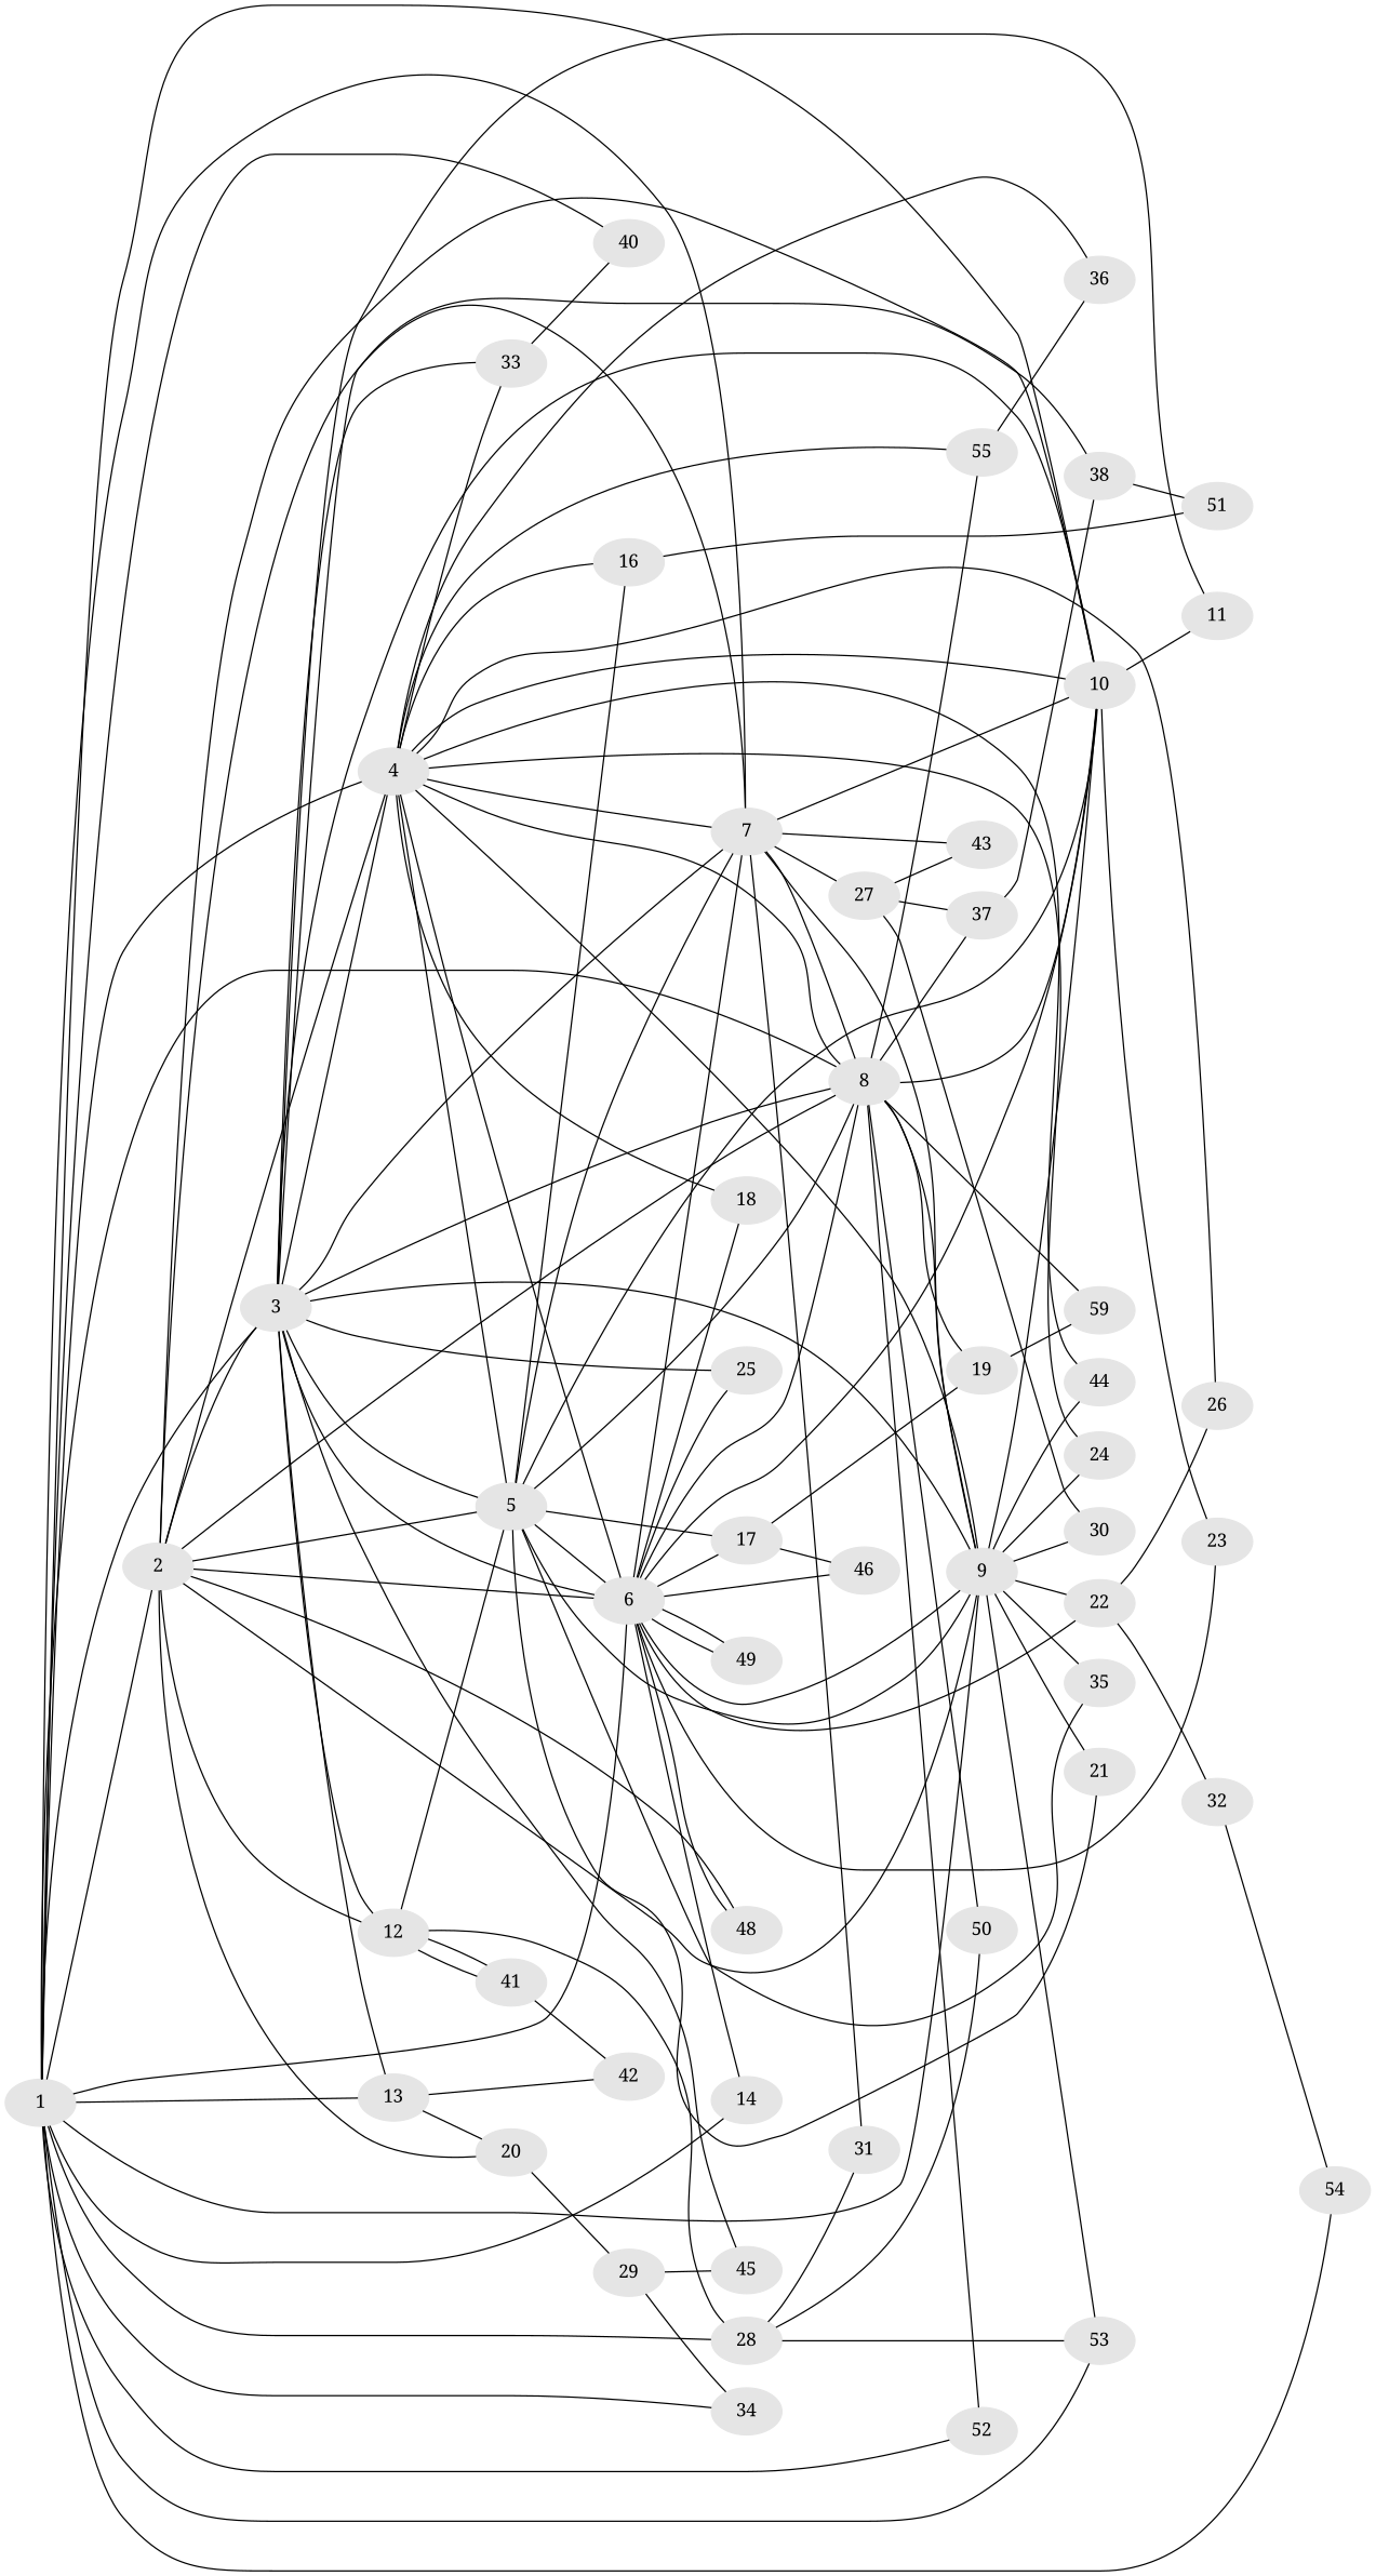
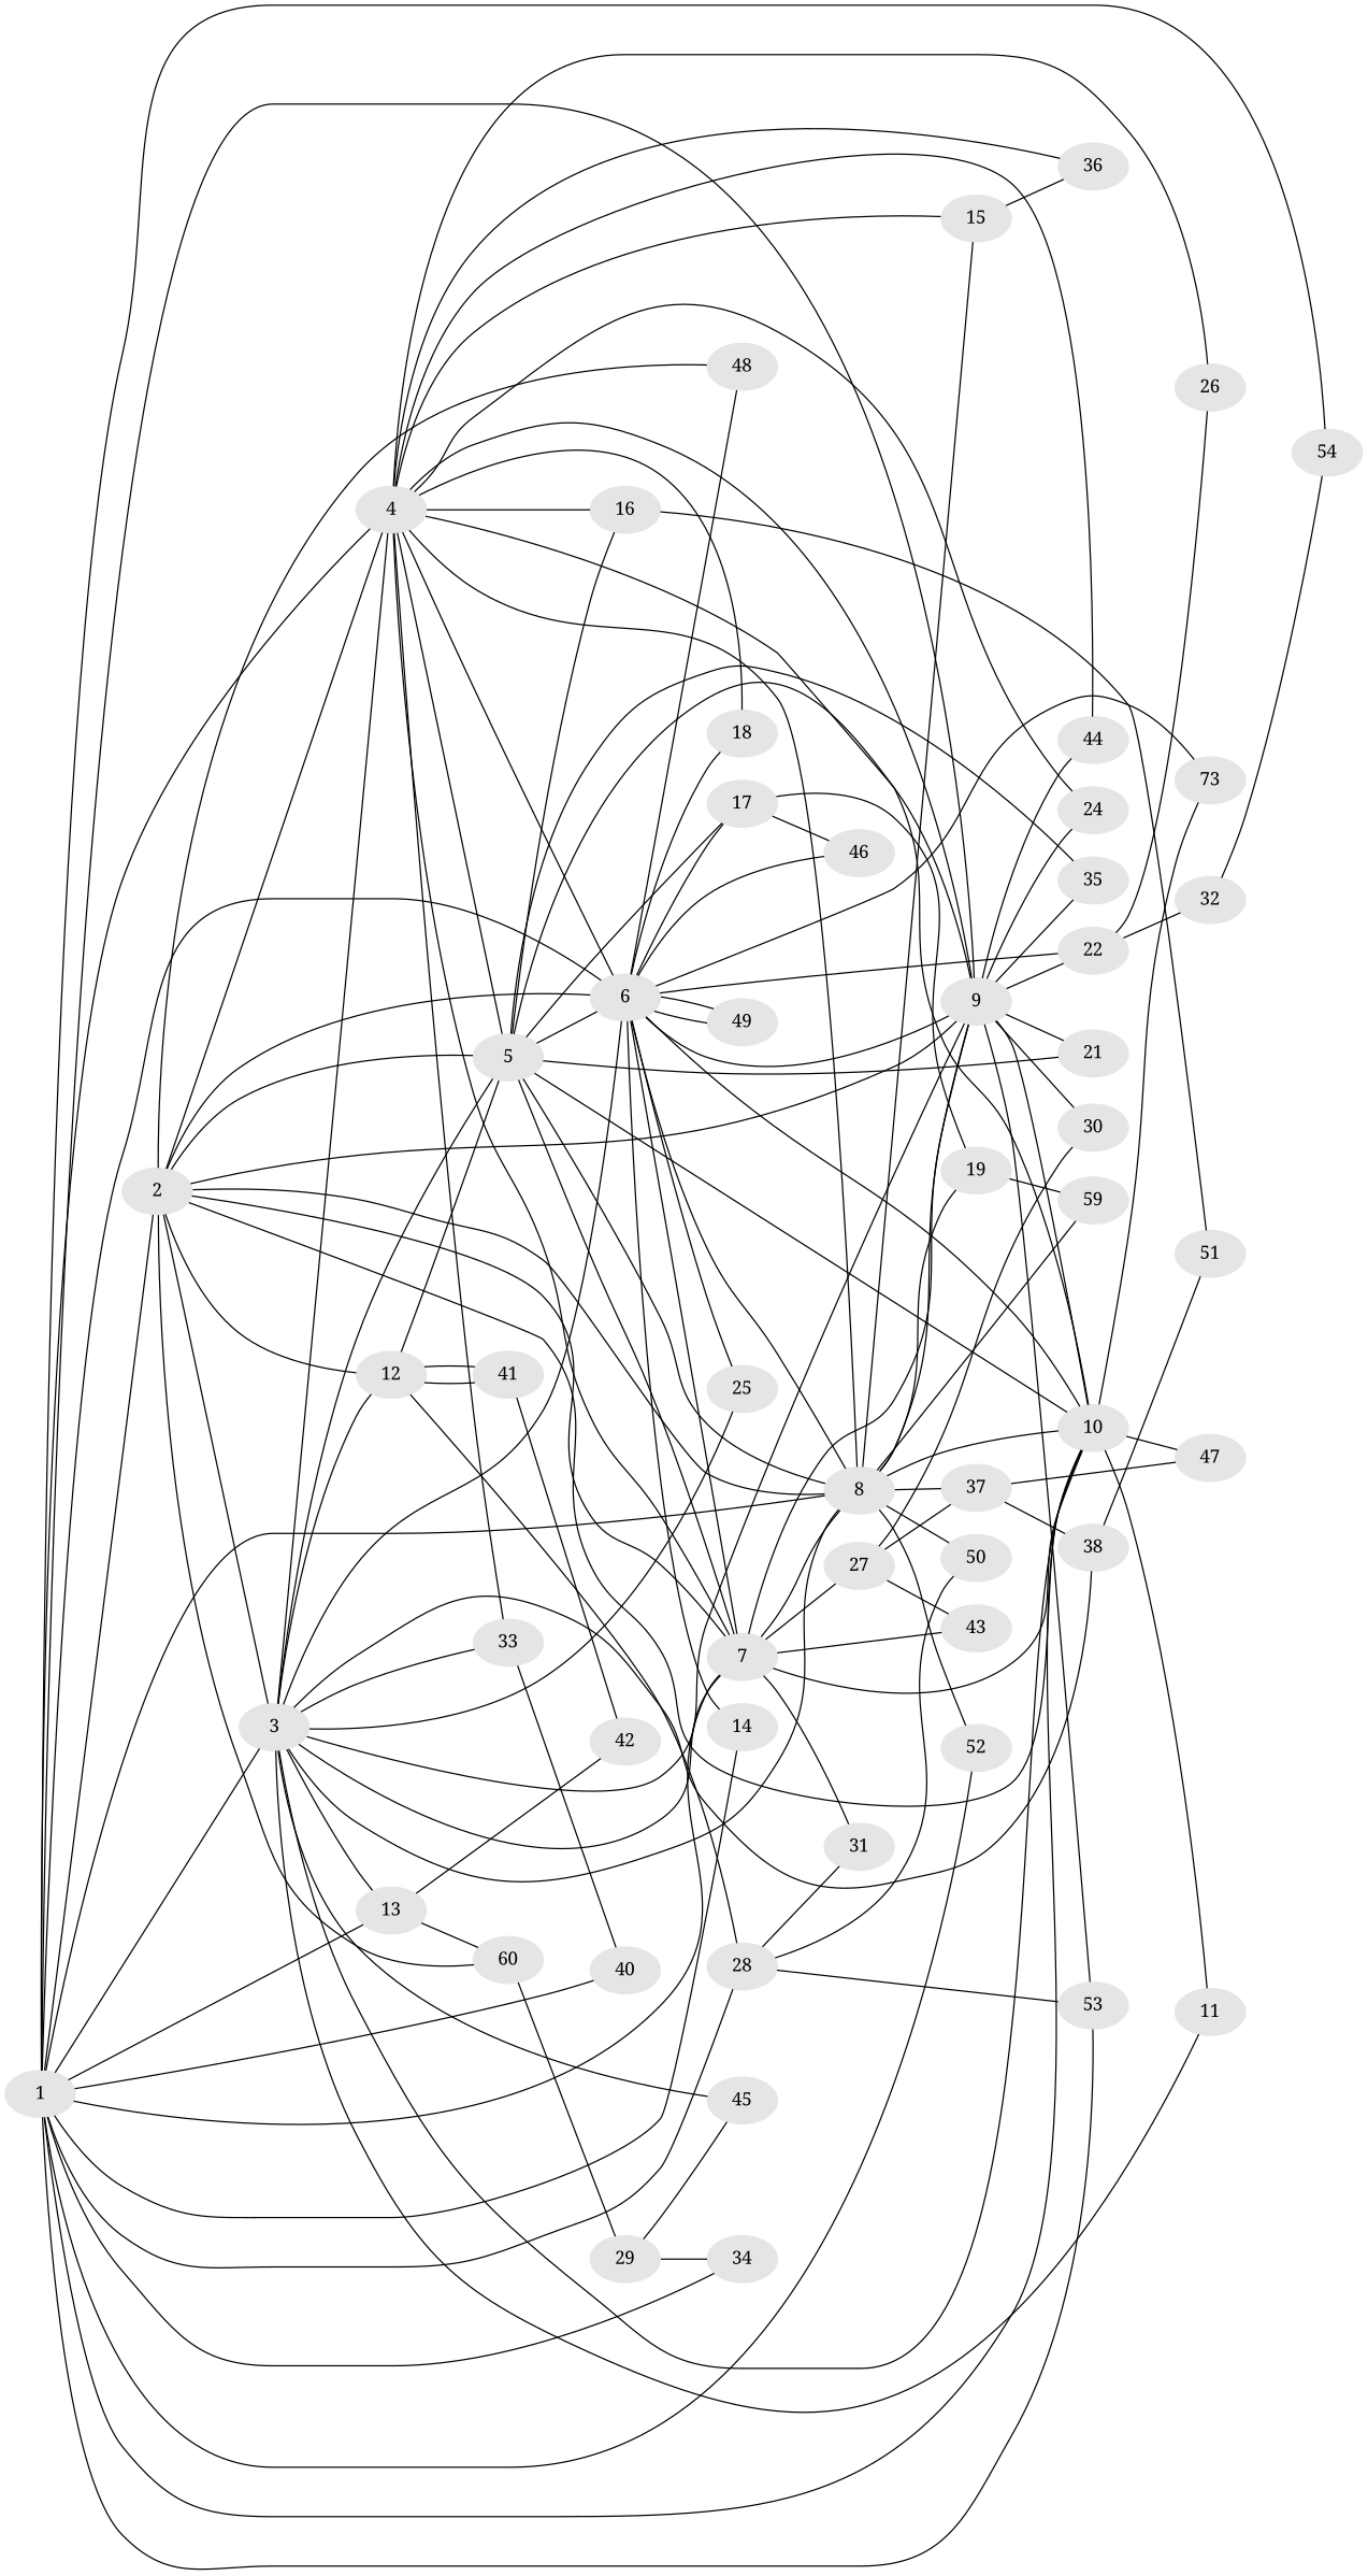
  graph {
    fontname="Noto Serif"
    rankdir=LR
    node [color=gray90 fontname="Noto Serif" style=filled]
    edge [fontname="Noto Serif"]
    1
    2
    3
    4
    6
    7
    8
    9
    10
    13
    14
    28
    34
    40
    52
    53
    54
    5
    12
-   20
+   20 [label=60]
    48
    11
    25
    33
    38
    45
-   15 [label=55]
+   15
    16
    18
    24
    26
    36
    44
    17
    21
    35
    22
-   23
+   23 [label=73]
    46
    49
    27
    31
    43
    19
    37
    n46 [label=59]
    50
    30
+   47
    42
    41
    29
    51
    32
    1 -- 2
    1 -- 3
    1 -- 4
    1 -- 6
    1 -- 7
    1 -- 8
    1 -- 9
    1 -- 10
    1 -- 13
    1 -- 14
    1 -- 28
    1 -- 34
    1 -- 40
    1 -- 52
    1 -- 53
    1 -- 54
    2 -- 3
    2 -- 4
    2 -- 6
    2 -- 7
    2 -- 8
    2 -- 9
    2 -- 10
    2 -- 5
    2 -- 12
    2 -- 20
    2 -- 48
    3 -- 4
    3 -- 6
    3 -- 7
    3 -- 8
    3 -- 9
    3 -- 10
    3 -- 13
    3 -- 5
    3 -- 12
    3 -- 11
    3 -- 25
    3 -- 33
    3 -- 38
    3 -- 45
    4 -- 6
    4 -- 7
    4 -- 8
    4 -- 9
    4 -- 10
    4 -- 5
    4 -- 33
    4 -- 15
    4 -- 16
    4 -- 18
    4 -- 24
    4 -- 26
    4 -- 36
    4 -- 44
    6 -- 7
    6 -- 8
    6 -- 9
    6 -- 10
    6 -- 14
    6 -- 48
    6 -- 25
    6 -- 18
    6 -- 17
    6 -- 22
    6 -- 23
    6 -- 46
    6 -- 49
    6 -- 49
    7 -- 8
    7 -- 9
    7 -- 10
    7 -- 27
    7 -- 31
    7 -- 43
    8 -- 9
    8 -- 10
    8 -- 52
    8 -- 15
    8 -- 19
    8 -- 37
    8 -- n46
    8 -- 50
    9 -- 10
    9 -- 53
    9 -- 24
    9 -- 44
    9 -- 21
    9 -- 35
    9 -- 22
    9 -- 30
    10 -- 11
    10 -- 23
+   10 -- 47
    13 -- 20
    13 -- 42
    28 -- 53
    28 -- 31
    28 -- 50
    5 -- 6
    5 -- 7
    5 -- 8
    5 -- 9
    5 -- 10
    5 -- 16
    5 -- 17
    5 -- 21
    5 -- 35
    12 -- 28
    12 -- 5
    12 -- 41
    12 -- 41
    20 -- 29
    33 -- 40
    38 -- 51
    15 -- 36
    16 -- 51
    17 -- 46
    17 -- 19
    22 -- 26
    22 -- 32
    27 -- 43
    27 -- 37
    27 -- 30
    19 -- n46
    37 -- 38
+   37 -- 47
    41 -- 42
    29 -- 34
    29 -- 45
    32 -- 54
  }
